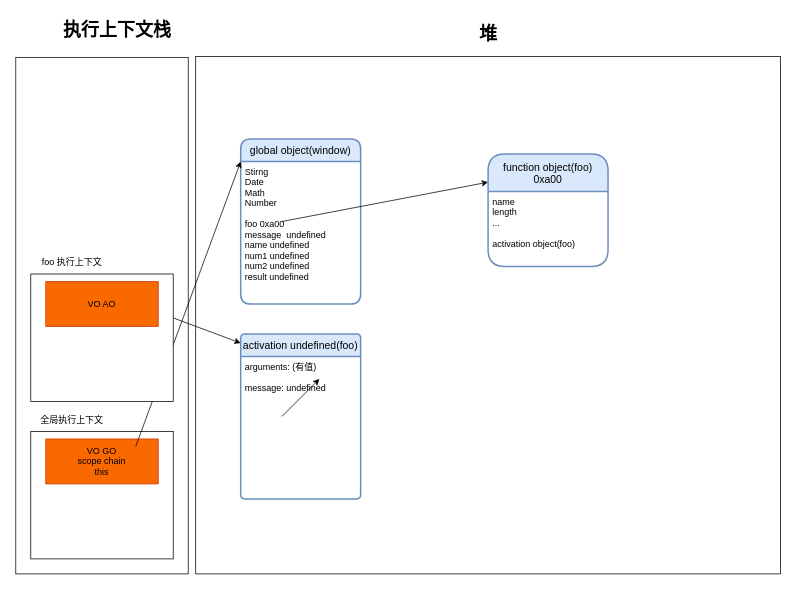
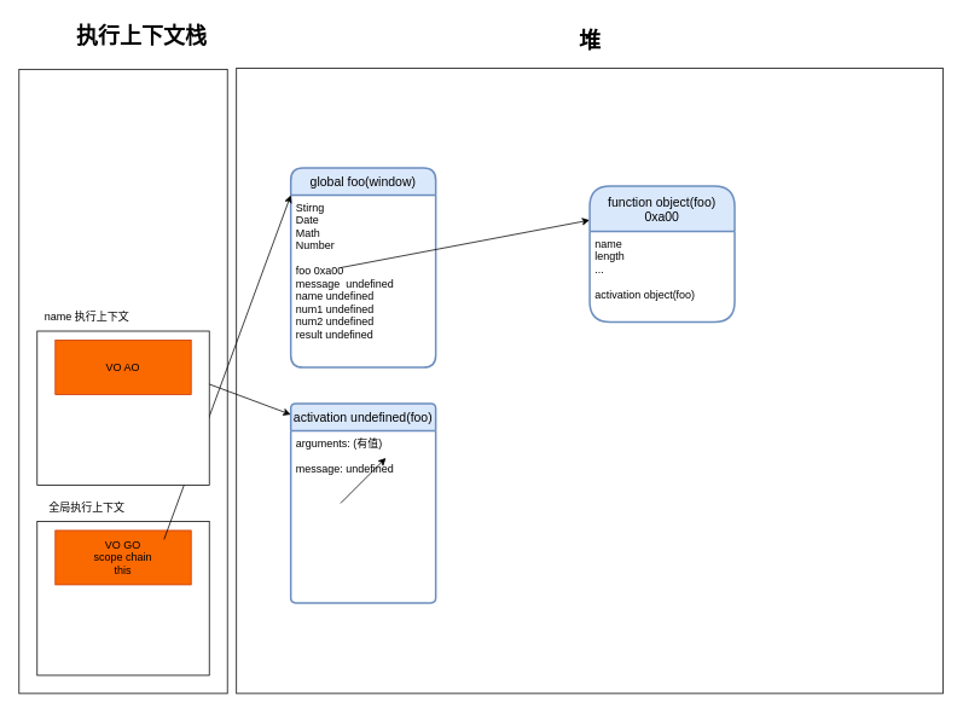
  <mxCell id="0" />
  <mxCell id="1" parent="0" />
  <mxCell id="2" value="" style="rounded=0;whiteSpace=wrap;html=1;" parent="1" vertex="1"><mxGeometry x="20" y="76" width="230" height="689" as="geometry" /></mxCell>
  <mxCell id="3" value="" style="rounded=0;whiteSpace=wrap;html=1;fontStyle=1;" parent="1" vertex="1"><mxGeometry x="260" y="75" width="780" height="690" as="geometry" /></mxCell>
  <mxCell id="4" value="" style="rounded=0;whiteSpace=wrap;html=1;" parent="1" vertex="1"><mxGeometry x="40" y="575" width="190" height="170" as="geometry" /></mxCell>
- <mxCell id="5" value="global object(window)" style="swimlane;childLayout=stackLayout;horizontal=1;startSize=30;horizontalStack=0;rounded=1;fontSize=14;fontStyle=0;strokeWidth=2;resizeParent=0;resizeLast=1;shadow=0;dashed=0;align=center;fillColor=#dae8fc;strokeColor=#6c8ebf;" parent="1" vertex="1"><mxGeometry x="320" y="185" width="160" height="220" as="geometry" /></mxCell>
+ <mxCell id="5" value="global foo(window)" style="swimlane;childLayout=stackLayout;horizontal=1;startSize=30;horizontalStack=0;rounded=1;fontSize=14;fontStyle=0;strokeWidth=2;resizeParent=0;resizeLast=1;shadow=0;dashed=0;align=center;fillColor=#dae8fc;strokeColor=#6c8ebf;" parent="1" vertex="1"><mxGeometry x="320" y="185" width="160" height="220" as="geometry" /></mxCell>
  <mxCell id="6" value="" style="endArrow=classic;html=1;entryX=0;entryY=0.25;entryDx=0;entryDy=0;" parent="5" target="9" edge="1"><mxGeometry width="50" height="50" relative="1" as="geometry"><mxPoint x="55" y="110" as="sourcePoint" /><mxPoint x="105" y="60" as="targetPoint" /></mxGeometry></mxCell>
  <mxCell id="7" value="Stirng&#10;Date&#10;Math&#10;Number&#10;&#10;foo 0xa00&#10;message  undefined&#10;name undefined&#10;num1 undefined&#10;num2 undefined&#10;result undefined" style="align=left;strokeColor=none;fillColor=none;spacingLeft=4;fontSize=12;verticalAlign=top;resizable=0;rotatable=0;part=1;" parent="5" vertex="1"><mxGeometry y="30" width="160" height="190" as="geometry" /></mxCell>
  <mxCell id="8" value="" style="endArrow=classic;html=1;entryX=0;entryY=0.055;entryDx=0;entryDy=0;entryPerimeter=0;" edge="1" parent="5" target="19"><mxGeometry width="50" height="50" relative="1" as="geometry"><mxPoint x="-140" y="220" as="sourcePoint" /><mxPoint x="135" y="167.5" as="targetPoint" /></mxGeometry></mxCell>
  <mxCell id="9" value="function object(foo)&#10;0xa00" style="swimlane;childLayout=stackLayout;horizontal=1;startSize=50;horizontalStack=0;rounded=1;fontSize=14;fontStyle=0;strokeWidth=2;resizeParent=0;resizeLast=1;shadow=0;dashed=0;align=center;fillColor=#dae8fc;strokeColor=#6c8ebf;" parent="1" vertex="1"><mxGeometry x="650" y="205" width="160" height="150" as="geometry" /></mxCell>
  <mxCell id="10" value="name&#10;length&#10;...&#10;&#10;activation object(foo)" style="align=left;strokeColor=none;fillColor=none;spacingLeft=4;fontSize=12;verticalAlign=top;resizable=0;rotatable=0;part=1;" parent="9" vertex="1"><mxGeometry y="50" width="160" height="100" as="geometry" /></mxCell>
  <mxCell id="11" value="执行上下文栈" style="text;strokeColor=none;fillColor=none;html=1;fontSize=24;fontStyle=1;verticalAlign=middle;align=center;" parent="1" vertex="1"><mxGeometry x="105" y="20" width="100" height="40" as="geometry" /></mxCell>
  <mxCell id="12" value="全局执行上下文" style="text;html=1;strokeColor=none;fillColor=none;align=center;verticalAlign=middle;whiteSpace=wrap;rounded=0;" parent="1" vertex="1"><mxGeometry x="40" y="545" width="110" height="30" as="geometry" /></mxCell>
  <mxCell id="13" value="堆" style="text;strokeColor=none;fillColor=none;html=1;fontSize=24;fontStyle=1;verticalAlign=middle;align=center;" parent="1" vertex="1"><mxGeometry x="600" y="25" width="100" height="40" as="geometry" /></mxCell>
  <mxCell id="14" value="VO GO&lt;br&gt;scope chain&lt;br&gt;this" style="rounded=0;whiteSpace=wrap;html=1;fillColor=#fa6800;strokeColor=#C73500;fontColor=#000000;" parent="1" vertex="1"><mxGeometry x="60" y="585" width="150" height="60" as="geometry" /></mxCell>
  <mxCell id="15" value="" style="endArrow=classic;html=1;entryX=0;entryY=0;entryDx=0;entryDy=0;" edge="1" parent="1" target="7"><mxGeometry width="50" height="50" relative="1" as="geometry"><mxPoint x="180" y="595" as="sourcePoint" /><mxPoint x="316.96" y="207" as="targetPoint" /></mxGeometry></mxCell>
  <mxCell id="16" value="" style="rounded=0;whiteSpace=wrap;html=1;" vertex="1" parent="1"><mxGeometry x="40" y="365" width="190" height="170" as="geometry" /></mxCell>
- <mxCell id="17" value="foo 执行上下文" style="text;html=1;strokeColor=none;fillColor=none;align=center;verticalAlign=middle;whiteSpace=wrap;rounded=0;" vertex="1" parent="1"><mxGeometry x="40" y="335" width="110" height="30" as="geometry" /></mxCell>
+ <mxCell id="17" value="name 执行上下文" style="text;html=1;strokeColor=none;fillColor=none;align=center;verticalAlign=middle;whiteSpace=wrap;rounded=0;" vertex="1" parent="1"><mxGeometry x="40" y="335" width="110" height="30" as="geometry" /></mxCell>
  <mxCell id="18" value="VO AO" style="rounded=0;whiteSpace=wrap;html=1;fillColor=#fa6800;strokeColor=#C73500;fontColor=#000000;" vertex="1" parent="1"><mxGeometry x="60" y="375" width="150" height="60" as="geometry" /></mxCell>
  <mxCell id="19" value="activation undefined(foo)" style="swimlane;childLayout=stackLayout;horizontal=1;startSize=30;horizontalStack=0;rounded=1;fontSize=14;fontStyle=0;strokeWidth=2;resizeParent=0;resizeLast=1;shadow=0;dashed=0;align=center;fillColor=#dae8fc;strokeColor=#6c8ebf;arcSize=6;" vertex="1" parent="1"><mxGeometry x="320" y="445" width="160" height="220" as="geometry" /></mxCell>
  <mxCell id="20" value="" style="endArrow=classic;html=1;entryX=0;entryY=0.25;entryDx=0;entryDy=0;" edge="1" parent="19"><mxGeometry width="50" height="50" relative="1" as="geometry"><mxPoint x="55" y="110" as="sourcePoint" /><mxPoint x="105" y="60" as="targetPoint" /></mxGeometry></mxCell>
  <mxCell id="21" value="arguments: (有值)&#10;&#10;message: undefined" style="align=left;strokeColor=none;fillColor=none;spacingLeft=4;fontSize=12;verticalAlign=top;resizable=0;rotatable=0;part=1;" vertex="1" parent="19"><mxGeometry y="30" width="160" height="190" as="geometry" /></mxCell>
